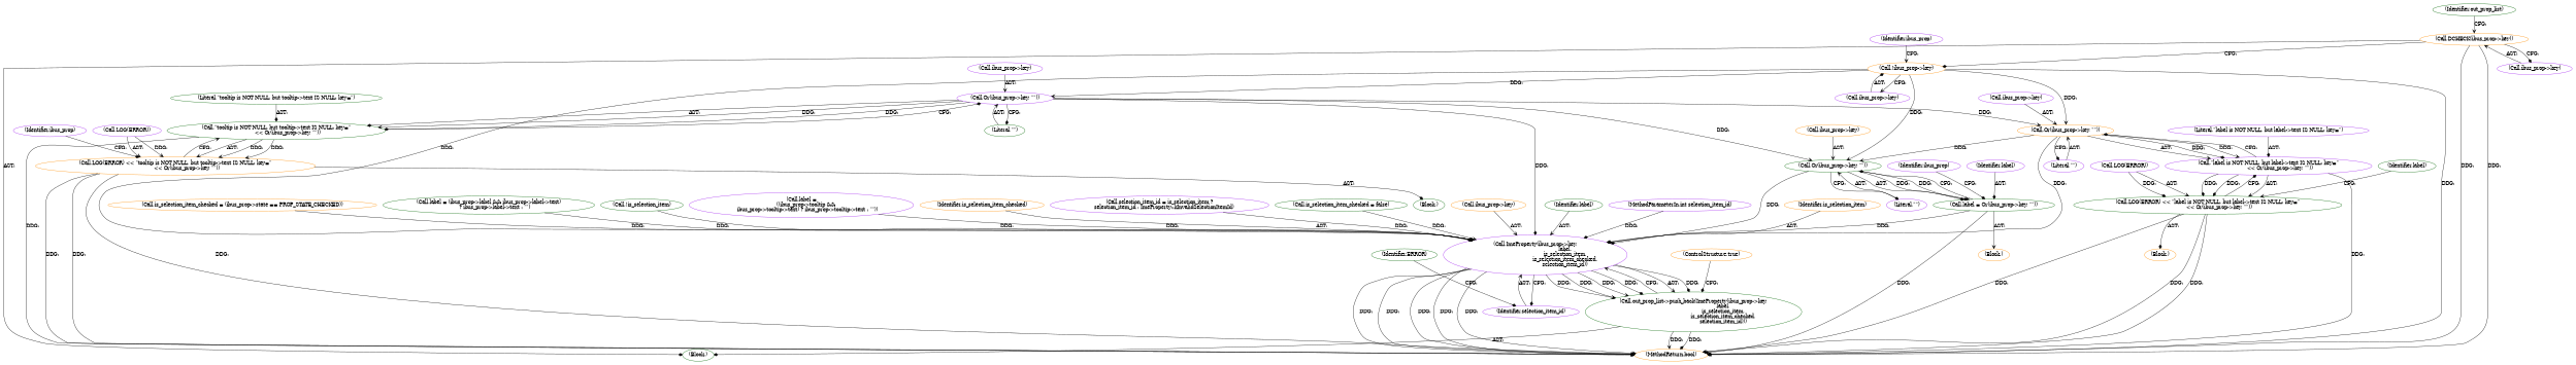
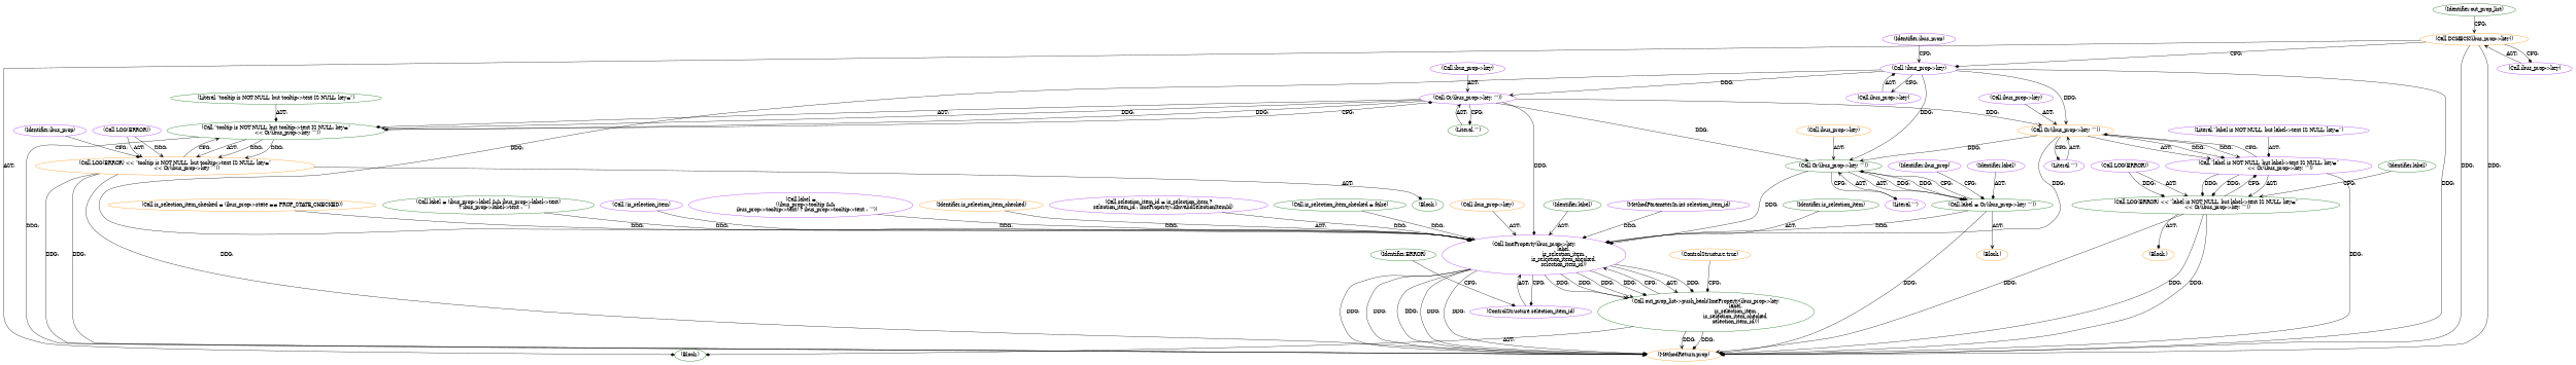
  digraph {
    node [color=purple]
    edge [arrowhead=vee]
    n1 [color=darkorange label="(Call,DCHECK(ibus_prop->key))"]
-   n2 [color=darkorange label="(Call,!ibus_prop->key)"]
+   n2 [label="(Call,!ibus_prop->key)"]
    n3 [color=darkgreen label="(Block,)"]
    n4 [label="(Call,ibus_prop->key)"]
-   n5 [color=darkorange label="(MethodReturn,bool)"]
+   n5 [color=darkorange label="(MethodReturn,prop)"]
    n6 [label="(Call,Or(ibus_prop->key, \"\"))"]
    n7 [color=darkorange label="(Call,Or(ibus_prop->key, \"\"))"]
    n8 [color=darkgreen label="(Call,Or(ibus_prop->key, \"\"))"]
    n9 [label="(Call,ImeProperty(ibus_prop->key,\n                                       label,\n                                       is_selection_item,\n                                       is_selection_item_checked,\n                                       selection_item_id))"]
    n10 [label="(Call,ibus_prop->key)"]
    n11 [color=darkgreen label="(Call,\"tooltip is NOT NULL, but tooltip->text IS NULL: key=\"\n               << Or(ibus_prop->key, \"\"))"]
    n12 [color=darkgreen label="(Literal,\"\")"]
    n13 [label="(Call,\"label is NOT NULL, but label->text IS NULL: key=\"\n               << Or(ibus_prop->key, \"\"))"]
    n14 [label="(Literal,\"\")"]
    n15 [color=darkgreen label="(Call,label = Or(ibus_prop->key, \"\"))"]
    n16 [label="(Literal,\"\")"]
    n17 [color=darkgreen label="(Call,out_prop_list->push_back(ImeProperty(ibus_prop->key,\n                                       label,\n                                       is_selection_item,\n                                       is_selection_item_checked,\n                                       selection_item_id)))"]
-   n18 [label="(Identifier,selection_item_id)"]
+   n18 [label="(ControlStructure,selection_item_id)"]
    n19 [color=darkorange label="(Call,LOG(ERROR) << \"tooltip is NOT NULL, but tooltip->text IS NULL: key=\"\n               << Or(ibus_prop->key, \"\"))"]
    n20 [color=darkgreen label="(Block,)"]
    n21 [color=darkgreen label="(Call,LOG(ERROR) << \"label is NOT NULL, but label->text IS NULL: key=\"\n               << Or(ibus_prop->key, \"\"))"]
    n22 [color=darkorange label="(Block,)"]
    n23 [color=darkorange label="(Block,)"]
    n24 [color=darkgreen label="(Identifier,out_prop_list)"]
    n25 [label="(Call,ibus_prop->key)"]
    n26 [color=darkorange label="(Call,is_selection_item_checked = (ibus_prop->state == PROP_STATE_CHECKED))"]
    n27 [color=darkgreen label="(Call,label = (ibus_prop->label && ibus_prop->label->text)\n        ? ibus_prop->label->text : \"\")"]
-   n28 [color=darkgreen label="(Call,!is_selection_item)"]
+   n28 [label="(Call,!is_selection_item)"]
    n29 [color=darkorange label="(ControlStructure,true)"]
    n30 [label="(Call,ibus_prop->key)"]
    n31 [label="(Call,label =\n      ((ibus_prop->tooltip &&\n        ibus_prop->tooltip->text) ? ibus_prop->tooltip->text : \"\"))"]
    n32 [label="(Identifier,ibus_prop)"]
    n33 [color=darkorange label="(Identifier,is_selection_item_checked)"]
    n34 [color=darkorange label="(Call,ibus_prop->key)"]
    n35 [color=darkgreen label="(Literal,\"tooltip is NOT NULL, but tooltip->text IS NULL: key=\")"]
    n36 [label="(Call,selection_item_id = is_selection_item ?\n      selection_item_id : ImeProperty::kInvalidSelectionItemId)"]
    n37 [color=darkgreen label="(Identifier,ERROR)"]
    n38 [label="(Identifier,ibus_prop)"]
    n39 [label="(Call,LOG(ERROR))"]
    n40 [label="(Literal,\"label is NOT NULL, but label->text IS NULL: key=\")"]
    n41 [color=darkgreen label="(Call,is_selection_item_checked = false)"]
    n42 [color=darkorange label="(Call,ibus_prop->key)"]
    n43 [color=darkgreen label="(Identifier,label)"]
    n44 [color=darkgreen label="(Identifier,label)"]
    n45 [label="(MethodParameterIn,int selection_item_id)"]
    n46 [label="(Identifier,label)"]
    n47 [label="(Identifier,ibus_prop)"]
-   n48 [color=darkorange label="(Identifier,is_selection_item)"]
+   n48 [color=darkgreen label="(Identifier,is_selection_item)"]
    n49 [label="(Call,LOG(ERROR))"]
    n1 -> n2 [arrowhead=diamond label="CFG: "]
    n1 -> n3 [arrowhead=diamond label="AST: "]
    n1 -> n4 [arrowhead=diamond label="CFG: "]
    n1 -> n5 [label="DDG: "]
    n1 -> n5 [arrowhead=diamond label="DDG: "]
    n2 -> n5 [arrowhead=diamond label="DDG: "]
    n2 -> n6 [label="DDG: "]
    n2 -> n7 [label="DDG: "]
    n2 -> n8 [label="DDG: "]
    n2 -> n9 [arrowhead=diamond label="DDG: "]
    n2 -> n10 [label="CFG: "]
    n4 -> n1 [label="AST: "]
    n6 -> n7 [label="DDG: "]
    n6 -> n8 [label="DDG: "]
    n6 -> n9 [arrowhead=diamond label="DDG: "]
    n6 -> n11 [arrowhead=diamond label="AST: "]
    n6 -> n11 [label="DDG: "]
    n6 -> n11 [arrowhead=diamond label="DDG: "]
    n6 -> n12 [arrowhead=diamond label="CFG: "]
    n7 -> n8 [label="DDG: "]
    n7 -> n9 [label="DDG: "]
    n7 -> n13 [label="AST: "]
    n7 -> n13 [arrowhead=diamond label="DDG: "]
    n7 -> n13 [label="DDG: "]
    n7 -> n14 [arrowhead=diamond label="CFG: "]
    n8 -> n9 [arrowhead=diamond label="DDG: "]
    n8 -> n15 [label="AST: "]
    n8 -> n15 [arrowhead=diamond label="DDG: "]
    n8 -> n15 [arrowhead=diamond label="DDG: "]
    n8 -> n16 [arrowhead=diamond label="CFG: "]
    n9 -> n5 [arrowhead=diamond label="DDG: "]
    n9 -> n5 [label="DDG: "]
    n9 -> n5 [arrowhead=diamond label="DDG: "]
    n9 -> n5 [arrowhead=diamond label="DDG: "]
    n9 -> n5 [label="DDG: "]
    n9 -> n17 [label="AST: "]
    n9 -> n17 [arrowhead=diamond label="DDG: "]
    n9 -> n17 [label="DDG: "]
    n9 -> n17 [label="DDG: "]
    n9 -> n17 [label="DDG: "]
    n9 -> n17 [arrowhead=diamond label="DDG: "]
    n9 -> n18 [arrowhead=diamond label="CFG: "]
    n10 -> n2 [arrowhead=diamond label="AST: "]
    n11 -> n5 [arrowhead=diamond label="DDG: "]
    n11 -> n6 [arrowhead=diamond label="CFG: "]
    n11 -> n19 [label="AST: "]
    n11 -> n19 [label="DDG: "]
    n11 -> n19 [label="DDG: "]
    n12 -> n6 [label="AST: "]
    n13 -> n5 [arrowhead=diamond label="DDG: "]
    n13 -> n7 [arrowhead=diamond label="CFG: "]
    n13 -> n21 [label="AST: "]
    n13 -> n21 [arrowhead=diamond label="DDG: "]
    n13 -> n21 [arrowhead=diamond label="DDG: "]
    n14 -> n7 [label="AST: "]
    n15 -> n5 [arrowhead=diamond label="DDG: "]
    n15 -> n8 [arrowhead=diamond label="CFG: "]
    n15 -> n9 [arrowhead=diamond label="DDG: "]
    n15 -> n23 [label="AST: "]
    n16 -> n8 [label="AST: "]
    n17 -> n3 [arrowhead=diamond label="AST: "]
    n17 -> n5 [arrowhead=diamond label="DDG: "]
    n17 -> n5 [label="DDG: "]
    n17 -> n9 [label="CFG: "]
    n18 -> n9 [label="AST: "]
    n19 -> n5 [label="DDG: "]
    n19 -> n5 [label="DDG: "]
    n19 -> n5 [label="DDG: "]
    n19 -> n11 [label="CFG: "]
    n19 -> n20 [arrowhead=diamond label="AST: "]
    n21 -> n5 [label="DDG: "]
    n21 -> n5 [arrowhead=diamond label="DDG: "]
    n21 -> n5 [label="DDG: "]
    n21 -> n13 [arrowhead=diamond label="CFG: "]
    n21 -> n22 [arrowhead=diamond label="AST: "]
    n24 -> n1 [label="CFG: "]
    n25 -> n6 [label="AST: "]
    n26 -> n9 [arrowhead=diamond label="DDG: "]
    n27 -> n9 [label="DDG: "]
    n28 -> n9 [arrowhead=diamond label="DDG: "]
    n29 -> n17 [arrowhead=diamond label="CFG: "]
    n30 -> n7 [label="AST: "]
    n31 -> n9 [label="DDG: "]
    n32 -> n19 [arrowhead=diamond label="CFG: "]
    n33 -> n9 [label="AST: "]
    n34 -> n8 [label="AST: "]
    n35 -> n11 [arrowhead=diamond label="AST: "]
    n36 -> n9 [arrowhead=diamond label="DDG: "]
    n37 -> n18 [arrowhead=diamond label="CFG: "]
    n38 -> n15 [arrowhead=diamond label="CFG: "]
    n39 -> n19 [label="AST: "]
    n39 -> n19 [label="DDG: "]
    n40 -> n13 [arrowhead=diamond label="AST: "]
    n41 -> n9 [label="DDG: "]
    n42 -> n9 [label="AST: "]
    n43 -> n9 [label="AST: "]
    n44 -> n21 [label="CFG: "]
    n45 -> n9 [arrowhead=diamond label="DDG: "]
    n46 -> n15 [arrowhead=diamond label="AST: "]
    n47 -> n2 [label="CFG: "]
    n48 -> n9 [arrowhead=diamond label="AST: "]
    n49 -> n21 [label="AST: "]
    n49 -> n21 [arrowhead=diamond label="DDG: "]
  }
